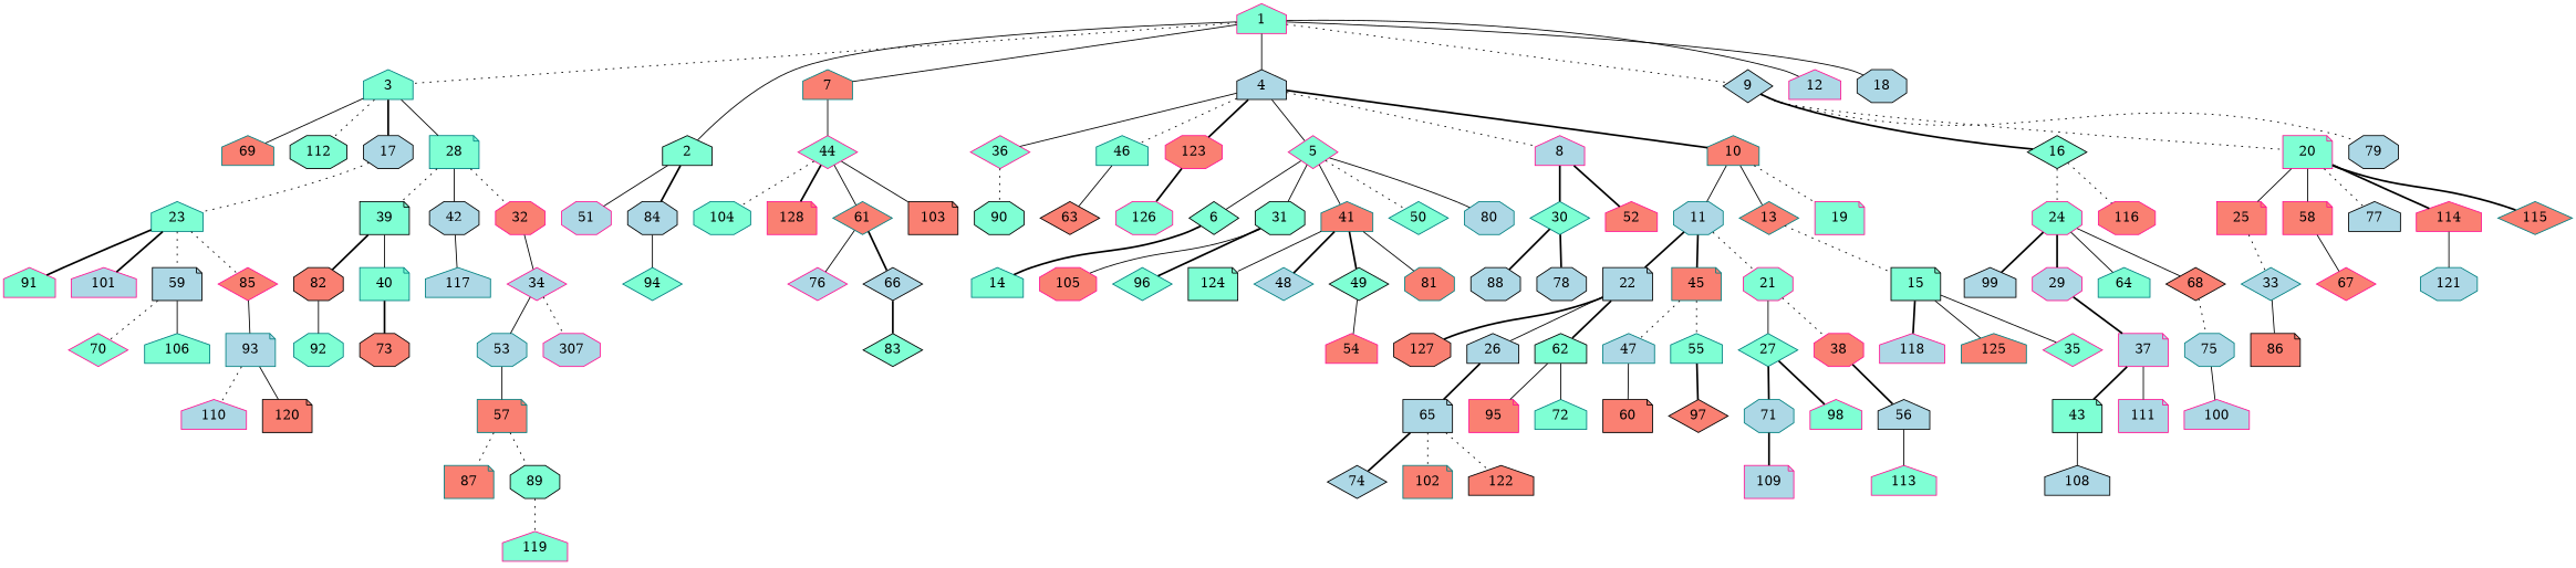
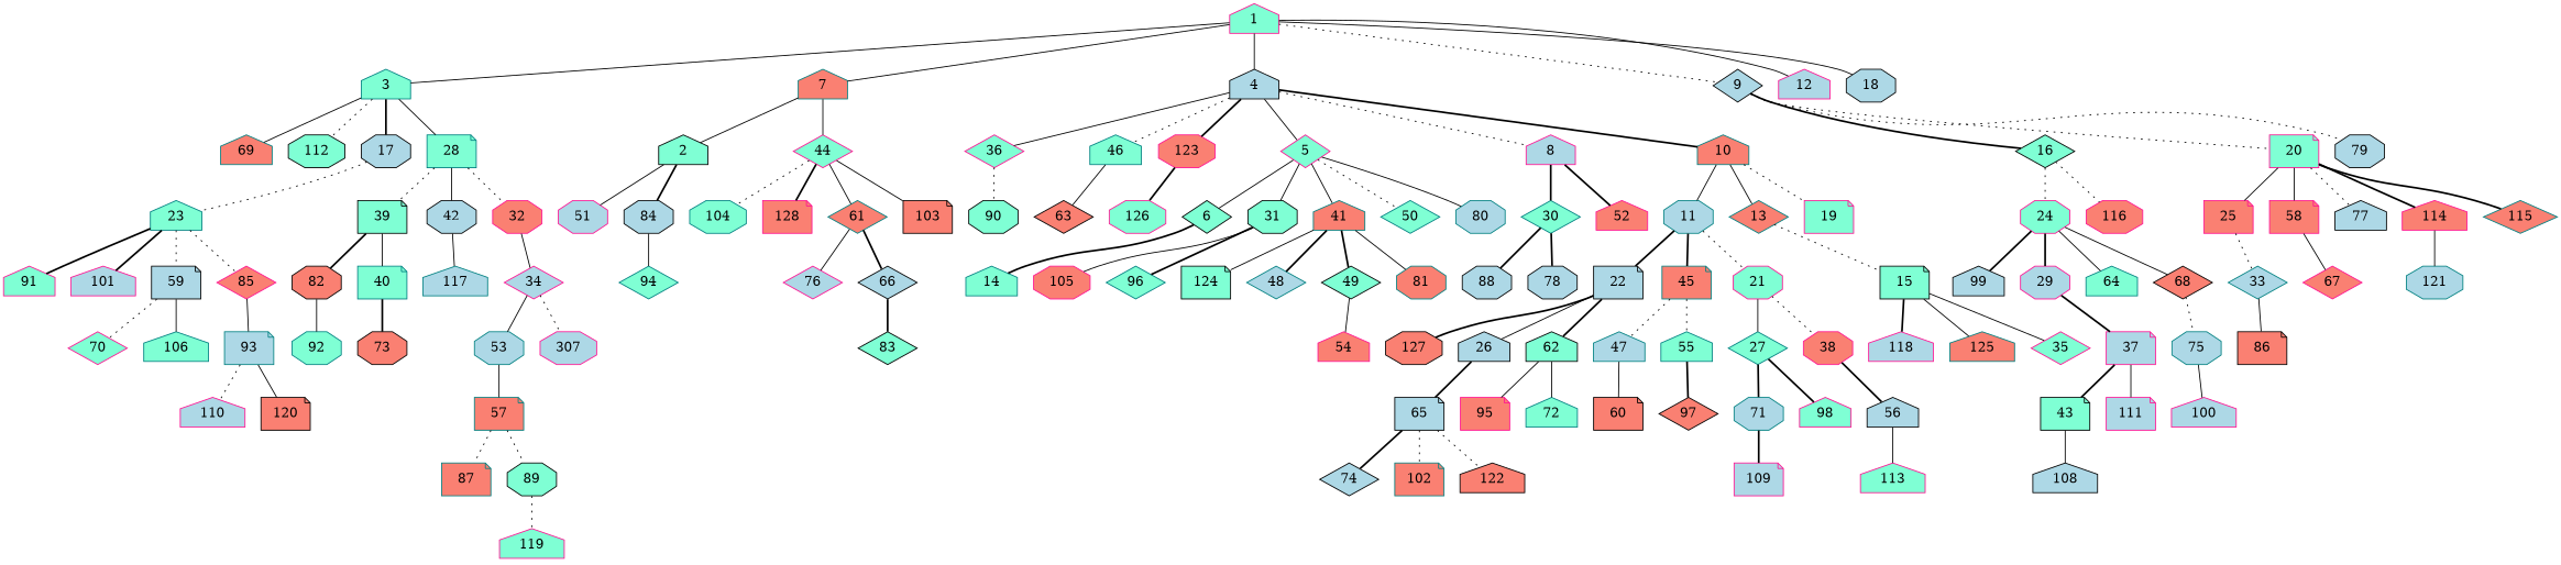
  graph {
    node [color=black fillcolor=aquamarine shape=house style=filled]
    edge [style=solid]
    1 [color=deeppink]
    2
    3 [color=teal]
    4 [fillcolor=lightblue]
    7 [color=teal fillcolor=salmon]
    9 [fillcolor=lightblue shape=diamond]
    12 [color=deeppink fillcolor=lightblue]
    18 [fillcolor=lightblue shape=octagon]
    51 [color=deeppink fillcolor=lightblue shape=octagon]
    84 [fillcolor=lightblue shape=octagon]
    17 [fillcolor=lightblue shape=octagon]
    28 [color=teal shape=note]
    69 [color=teal fillcolor=salmon]
    112 [shape=octagon]
    5 [color=deeppink shape=diamond]
    8 [color=deeppink fillcolor=lightblue]
    10 [color=teal fillcolor=salmon]
    36 [color=deeppink shape=diamond]
    46 [color=teal]
    123 [color=deeppink fillcolor=salmon shape=octagon]
    44 [color=deeppink shape=diamond]
    16 [shape=diamond]
    20 [color=deeppink shape=note]
    79 [fillcolor=lightblue shape=octagon]
    94 [color=teal shape=diamond]
    23 [color=teal]
    32 [color=deeppink fillcolor=salmon shape=octagon]
    39 [shape=note]
    42 [fillcolor=lightblue shape=octagon]
    6 [shape=diamond]
    31 [shape=octagon]
    41 [color=teal fillcolor=salmon]
    50 [color=teal shape=diamond]
    80 [color=teal fillcolor=lightblue shape=octagon]
    30 [color=teal shape=diamond]
    52 [color=deeppink fillcolor=salmon]
    11 [color=teal fillcolor=lightblue shape=octagon]
    13 [color=teal fillcolor=salmon shape=diamond]
    19 [color=deeppink shape=note]
    90 [shape=octagon]
    63 [fillcolor=salmon shape=diamond]
    126 [color=deeppink shape=octagon]
    14 [color=teal]
    96 [color=teal shape=diamond]
    105 [color=deeppink fillcolor=salmon shape=octagon]
    48 [color=teal fillcolor=lightblue shape=diamond]
    49 [shape=diamond]
    81 [color=teal fillcolor=salmon shape=octagon]
    124 [shape=note]
    61 [color=teal fillcolor=salmon shape=diamond]
    103 [fillcolor=salmon shape=note]
    104 [color=teal shape=octagon]
    128 [color=deeppink fillcolor=salmon shape=note]
    78 [fillcolor=lightblue shape=octagon]
    88 [fillcolor=lightblue shape=octagon]
    24 [color=deeppink shape=octagon]
    116 [color=deeppink fillcolor=salmon shape=octagon]
    25 [color=deeppink fillcolor=salmon shape=note]
    58 [color=deeppink fillcolor=salmon shape=note]
    77 [fillcolor=lightblue]
    114 [color=deeppink fillcolor=salmon]
    115 [color=teal fillcolor=salmon shape=diamond]
    21 [color=deeppink shape=octagon]
    22 [fillcolor=lightblue shape=note]
    45 [color=teal fillcolor=salmon shape=note]
    15 [shape=note]
    27 [color=teal shape=diamond]
    38 [color=deeppink fillcolor=salmon shape=octagon]
    26 [fillcolor=lightblue]
    62
    127 [fillcolor=salmon shape=octagon]
    47 [color=teal fillcolor=lightblue]
    55 [color=teal]
    35 [color=deeppink shape=diamond]
    118 [color=deeppink fillcolor=lightblue]
    125 [color=teal fillcolor=salmon]
    29 [color=deeppink fillcolor=lightblue shape=octagon]
    64 [color=teal]
    68 [fillcolor=salmon shape=diamond]
    99 [fillcolor=lightblue]
    59 [fillcolor=lightblue shape=note]
    85 [color=deeppink fillcolor=salmon shape=diamond]
    91 [color=deeppink]
    101 [color=deeppink fillcolor=lightblue]
    33 [color=teal fillcolor=lightblue shape=diamond]
    67 [color=deeppink fillcolor=salmon shape=diamond]
    121 [color=teal fillcolor=lightblue shape=octagon]
    71 [color=teal fillcolor=lightblue shape=octagon]
    98 [color=deeppink]
    56 [fillcolor=lightblue]
    65 [fillcolor=lightblue shape=note]
    72 [color=teal]
    95 [color=deeppink fillcolor=salmon shape=note]
    70 [color=deeppink shape=diamond]
    106 [color=teal]
    93 [color=teal fillcolor=lightblue shape=note]
    37 [color=deeppink fillcolor=lightblue shape=note]
    75 [color=teal fillcolor=lightblue shape=octagon]
    86 [fillcolor=salmon shape=note]
    74 [fillcolor=lightblue shape=diamond]
    102 [color=teal fillcolor=salmon shape=note]
    122 [fillcolor=salmon]
    109 [color=deeppink fillcolor=lightblue shape=note]
    34 [color=deeppink fillcolor=lightblue shape=diamond]
    40 [color=teal shape=note]
    82 [fillcolor=salmon shape=octagon]
    117 [color=teal fillcolor=lightblue]
    43 [shape=note]
    111 [color=deeppink fillcolor=lightblue shape=note]
    53 [color=teal fillcolor=lightblue shape=octagon]
    n111 [color=deeppink fillcolor=lightblue label=307 shape=octagon]
    57 [color=teal fillcolor=salmon shape=note]
    108 [fillcolor=lightblue]
    113 [color=deeppink]
    73 [fillcolor=salmon shape=octagon]
    92 [color=teal shape=octagon]
    54 [color=deeppink fillcolor=salmon]
    66 [fillcolor=lightblue shape=diamond]
    76 [color=deeppink fillcolor=lightblue shape=diamond]
    60 [fillcolor=salmon shape=note]
    97 [fillcolor=salmon shape=diamond]
    87 [color=teal fillcolor=salmon shape=note]
    89 [shape=octagon]
    119 [color=deeppink]
    83 [shape=diamond]
    100 [color=deeppink fillcolor=lightblue]
    110 [color=deeppink fillcolor=lightblue]
    120 [fillcolor=salmon shape=note]
-   1 -- 2
-   1 -- 3 [style=dotted]
+   7 -- 2
+   1 -- 3
    1 -- 4
    1 -- 7
    1 -- 9 [style=dotted]
    1 -- 12
    1 -- 18
    2 -- 51
    2 -- 84 [style=bold]
    3 -- 17 [style=bold]
    3 -- 28
    3 -- 69
    3 -- 112 [style=dotted]
    4 -- 5
    4 -- 8 [style=dotted]
    4 -- 10 [style=bold]
    4 -- 36
    4 -- 46 [style=dotted]
    4 -- 123 [style=bold]
    7 -- 44
    9 -- 16 [style=bold]
    9 -- 20 [style=dotted]
    9 -- 79 [style=dotted]
    84 -- 94
    17 -- 23 [style=dotted]
    28 -- 32 [style=dotted]
    28 -- 39 [style=dotted]
    28 -- 42
    5 -- 6
    5 -- 31
    5 -- 41
    5 -- 50 [style=dotted]
    5 -- 80
    8 -- 30 [style=bold]
    8 -- 52 [style=bold]
    10 -- 11
    10 -- 13
    10 -- 19 [style=dotted]
    36 -- 90 [style=dotted]
    46 -- 63
    123 -- 126 [style=bold]
    44 -- 61
    44 -- 103
    44 -- 104 [style=dotted]
    44 -- 128 [style=bold]
    16 -- 24 [style=dotted]
    16 -- 116 [style=dotted]
    20 -- 25
    20 -- 58
    20 -- 77 [style=dotted]
    20 -- 114 [style=bold]
    20 -- 115 [style=bold]
    23 -- 59 [style=dotted]
    23 -- 85 [style=dotted]
    23 -- 91 [style=bold]
    23 -- 101 [style=bold]
    32 -- 34
    39 -- 40
    39 -- 82 [style=bold]
    42 -- 117
    6 -- 14 [style=bold]
    31 -- 96 [style=bold]
    31 -- 105
    41 -- 48 [style=bold]
    41 -- 49 [style=bold]
    41 -- 81
    41 -- 124
    30 -- 78 [style=bold]
    30 -- 88 [style=bold]
    11 -- 21 [style=dotted]
    11 -- 22 [style=bold]
    11 -- 45 [style=bold]
    13 -- 15 [style=dotted]
    49 -- 54
    61 -- 66 [style=bold]
    61 -- 76
    24 -- 29 [style=bold]
    24 -- 64
    24 -- 68
    24 -- 99 [style=bold]
    25 -- 33 [style=dotted]
    58 -- 67
    114 -- 121
    21 -- 27
    21 -- 38 [style=dotted]
    22 -- 26
    22 -- 62 [style=bold]
    22 -- 127 [style=bold]
    45 -- 47 [style=dotted]
    45 -- 55 [style=dotted]
    15 -- 35
    15 -- 118 [style=bold]
    15 -- 125
    27 -- 71 [style=bold]
    27 -- 98 [style=bold]
    38 -- 56 [style=bold]
    26 -- 65 [style=bold]
    62 -- 72
    62 -- 95
    47 -- 60
    55 -- 97 [style=bold]
    29 -- 37 [style=bold]
    68 -- 75 [style=dotted]
    59 -- 70 [style=dotted]
    59 -- 106
    85 -- 93
    33 -- 86
    71 -- 109 [style=bold]
    56 -- 113
    65 -- 74 [style=bold]
    65 -- 102 [style=dotted]
    65 -- 122 [style=dotted]
    93 -- 110 [style=dotted]
    93 -- 120
    37 -- 43 [style=bold]
    37 -- 111
    75 -- 100
    34 -- 53
    34 -- n111 [style=dotted]
    40 -- 73 [style=bold]
    82 -- 92
    43 -- 108
    53 -- 57
    57 -- 87 [style=dotted]
    57 -- 89 [style=dotted]
    66 -- 83 [style=bold]
    89 -- 119 [style=dotted]
  }
